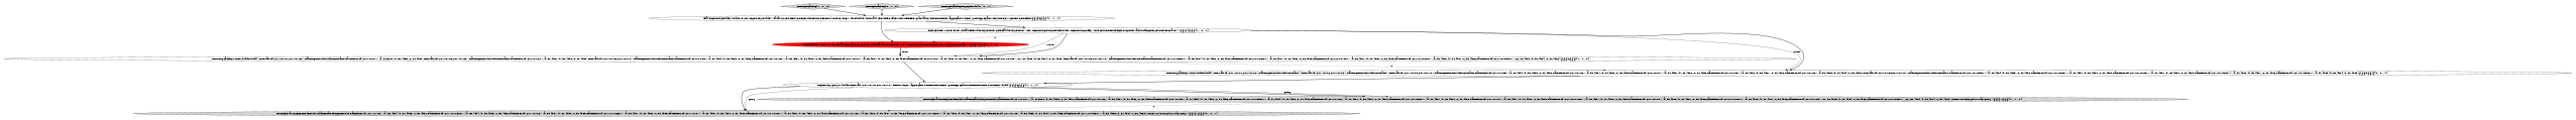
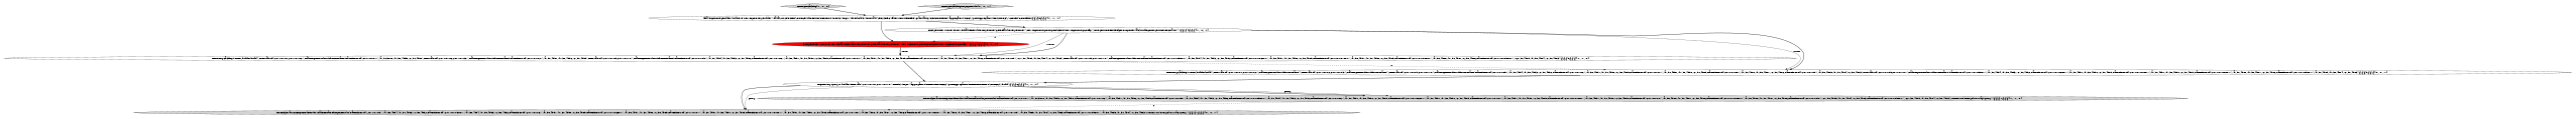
  digraph {
    node [fillcolor=lightgray shape=ellipse style=filled]
    edge [style=bold]
    n1 [label="testTopNCaching['1', '0', '0']" shape=diamond]
    n2 [fillcolor=white label="final TopNQueryBuilder builder = new TopNQueryBuilder().dataSource(DATA_SOURCE).dimension(TOP_DIM).metric(\"imps\").threshold(3).intervals(SEG_SPEC).filters(DIM_FILTER).granularity(GRANULARITY).aggregators(AGGS).postAggregators(POST_AGGS).context(CONTEXT)@@@3@@@['1', '1', '1']"]
    n3 [fillcolor=red label="QueryRunner runner = new FinalizeResultsQueryRunner(getDefaultQueryRunner(),new TopNQueryQueryToolChest(new TopNQueryConfig()))@@@4@@@['0', '1', '0']"]
    n4 [fillcolor=white label="QueryRunner runner = new FinalizeResultsQueryRunner(getDefaultQueryRunner(),new TopNQueryQueryToolChest(new TopNQueryConfig(),QueryRunnerTestHelper.noopIntervalChunkingQueryRunnerDecorator()))@@@4@@@['1', '0', '1']"]
    n5 [fillcolor=white label="TopNQuery query = builder.intervals(\"2011-01-01/2011-01-10\").metric(\"imps\").aggregators(RENAMED_AGGS).postAggregators(DIFF_ORDER_POST_AGGS).build()@@@6@@@['1', '1', '1']"]
    n6 [label="TestHelper.assertExpectedResults(makeRenamedTopNResults(DateTimes.of(\"2011-01-05\"),\"a\",50,4994,\"b\",50,4993,\"c\",50,4992,DateTimes.of(\"2011-01-05T01\"),\"a\",50,4994,\"b\",50,4993,\"c\",50,4992,DateTimes.of(\"2011-01-06\"),\"a\",50,4991,\"b\",50,4990,\"c\",50,4989,DateTimes.of(\"2011-01-06T01\"),\"a\",50,4991,\"b\",50,4990,\"c\",50,4989,DateTimes.of(\"2011-01-07\"),\"a\",50,4991,\"b\",50,4990,\"c\",50,4989,DateTimes.of(\"2011-01-07T01\"),\"a\",50,4991,\"b\",50,4990,\"c\",50,4989,DateTimes.of(\"2011-01-08\"),\"a\",50,4988,\"b\",50,4987,\"c\",50,4986,DateTimes.of(\"2011-01-08T01\"),\"a\",50,4988,\"b\",50,4987,\"c\",50,4986,DateTimes.of(\"2011-01-09\"),\"a\",50,4985,\"b\",50,4984,\"c\",50,4983,DateTimes.of(\"2011-01-09T01\"),\"a\",50,4985,\"b\",50,4984,\"c\",50,4983),runner.run(QueryPlus.wrap(query)))@@@7@@@['0', '0', '1']"]
    n7 [label="TestHelper.assertExpectedResults(makeRenamedTopNResults(DateTimes.of(\"2011-01-01\"),\"a\",50,5000,\"b\",50,4999,\"c\",50,4998,DateTimes.of(\"2011-01-02\"),\"a\",50,4997,\"b\",50,4996,\"c\",50,4995,DateTimes.of(\"2011-01-05\"),\"a\",50,4994,\"b\",50,4993,\"c\",50,4992,DateTimes.of(\"2011-01-05T01\"),\"a\",50,4994,\"b\",50,4993,\"c\",50,4992,DateTimes.of(\"2011-01-06\"),\"a\",50,4991,\"b\",50,4990,\"c\",50,4989,DateTimes.of(\"2011-01-06T01\"),\"a\",50,4991,\"b\",50,4990,\"c\",50,4989,DateTimes.of(\"2011-01-07\"),\"a\",50,4991,\"b\",50,4990,\"c\",50,4989,DateTimes.of(\"2011-01-07T01\"),\"a\",50,4991,\"b\",50,4990,\"c\",50,4989,DateTimes.of(\"2011-01-08\"),\"a\",50,4988,\"b\",50,4987,\"c\",50,4986,DateTimes.of(\"2011-01-08T01\"),\"a\",50,4988,\"b\",50,4987,\"c\",50,4986,DateTimes.of(\"2011-01-09\"),\"c1\",50,4985,\"b\",50,4984,\"c\",50,4983,DateTimes.of(\"2011-01-09T01\"),\"c2\",50,4985,\"b\",50,4984,\"c\",50,4983),runner.run(QueryPlus.wrap(query)))@@@7@@@['1', '1', '0']"]
-   n8 [label="testTopNCaching['0', '1', '0']" shape=diamond]
    n9 [fillcolor=white label="testQueryCaching(runner,builder.build(),Intervals.of(\"2011-01-01/2011-01-02\"),makeTopNResultsWithoutRename(DateTimes.of(\"2011-01-01\"),\"a\",50,5000,\"b\",50,4999,\"c\",50,4998),Intervals.of(\"2011-01-02/2011-01-03\"),makeTopNResultsWithoutRename(DateTimes.of(\"2011-01-02\"),\"a\",50,4997,\"b\",50,4996,\"c\",50,4995),Intervals.of(\"2011-01-05/2011-01-10\"),makeTopNResultsWithoutRename(DateTimes.of(\"2011-01-05\"),\"a\",50,4994,\"b\",50,4993,\"c\",50,4992,DateTimes.of(\"2011-01-06\"),\"a\",50,4991,\"b\",50,4990,\"c\",50,4989,DateTimes.of(\"2011-01-07\"),\"a\",50,4991,\"b\",50,4990,\"c\",50,4989,DateTimes.of(\"2011-01-08\"),\"a\",50,4988,\"b\",50,4987,\"c\",50,4986,DateTimes.of(\"2011-01-09\"),\"c1\",50,4985,\"b\",50,4984,\"c\",50,4983),Intervals.of(\"2011-01-05/2011-01-10\"),makeTopNResultsWithoutRename(DateTimes.of(\"2011-01-05T01\"),\"a\",50,4994,\"b\",50,4993,\"c\",50,4992,DateTimes.of(\"2011-01-06T01\"),\"a\",50,4991,\"b\",50,4990,\"c\",50,4989,DateTimes.of(\"2011-01-07T01\"),\"a\",50,4991,\"b\",50,4990,\"c\",50,4989,DateTimes.of(\"2011-01-08T01\"),\"a\",50,4988,\"b\",50,4987,\"c\",50,4986,DateTimes.of(\"2011-01-09T01\"),\"c2\",50,4985,\"b\",50,4984,\"c\",50,4983))@@@5@@@['1', '1', '0']"]
    n10 [label="testTopNCachingEmptyResults['0', '0', '1']" shape=diamond]
    n11 [fillcolor=white label="testQueryCaching(runner,builder.build(),Intervals.of(\"2011-01-01/2011-01-02\"),makeTopNResultsWithoutRename(),Intervals.of(\"2011-01-02/2011-01-03\"),makeTopNResultsWithoutRename(),Intervals.of(\"2011-01-05/2011-01-10\"),makeTopNResultsWithoutRename(DateTimes.of(\"2011-01-05\"),\"a\",50,4994,\"b\",50,4993,\"c\",50,4992,DateTimes.of(\"2011-01-06\"),\"a\",50,4991,\"b\",50,4990,\"c\",50,4989,DateTimes.of(\"2011-01-07\"),\"a\",50,4991,\"b\",50,4990,\"c\",50,4989,DateTimes.of(\"2011-01-08\"),\"a\",50,4988,\"b\",50,4987,\"c\",50,4986,DateTimes.of(\"2011-01-09\"),\"a\",50,4985,\"b\",50,4984,\"c\",50,4983),Intervals.of(\"2011-01-05/2011-01-10\"),makeTopNResultsWithoutRename(DateTimes.of(\"2011-01-05T01\"),\"a\",50,4994,\"b\",50,4993,\"c\",50,4992,DateTimes.of(\"2011-01-06T01\"),\"a\",50,4991,\"b\",50,4990,\"c\",50,4989,DateTimes.of(\"2011-01-07T01\"),\"a\",50,4991,\"b\",50,4990,\"c\",50,4989,DateTimes.of(\"2011-01-08T01\"),\"a\",50,4988,\"b\",50,4987,\"c\",50,4986,DateTimes.of(\"2011-01-09T01\"),\"a\",50,4985,\"b\",50,4984,\"c\",50,4983))@@@5@@@['0', '0', '1']"]
    n1 -> n2
    n2 -> n3
    n2 -> n4
    n3 -> n9
    n3 -> n9 [label=runner style=solid]
    n4 -> n3 [label=0 style=dashed]
    n4 -> n9 [label=runner style=solid]
    n4 -> n9
    n4 -> n11 [label=runner style=solid]
    n4 -> n11
    n5 -> n6
    n5 -> n6 [label=query style=solid]
    n5 -> n7
    n5 -> n7 [label=query style=solid]
    n7 -> n6 [label=0 style=dashed]
-   n8 -> n2
    n9 -> n5
    n9 -> n11 [label=0 style=dashed]
    n10 -> n2
    n11 -> n5
  }
